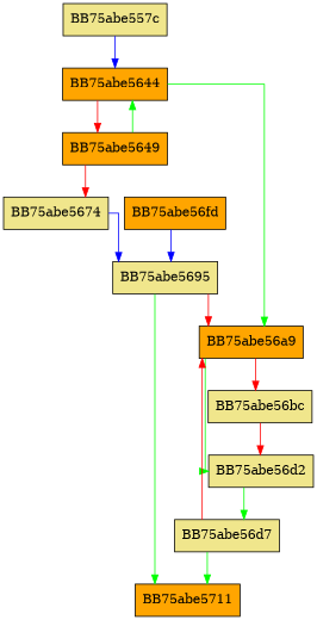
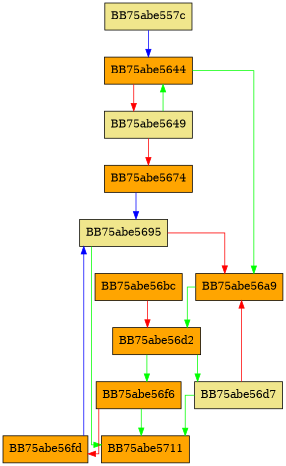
  digraph {
    splines=ortho
    node [fillcolor=orange shape=box style=filled]
    edge [color=green]
    BB75abe557c [fillcolor=khaki]
    BB75abe5644
-   BB75abe5649
+   BB75abe5649 [fillcolor=khaki]
    BB75abe56a9
    BB75abe5695 [fillcolor=khaki]
-   BB75abe5674 [fillcolor=khaki]
+   BB75abe5674
    BB75abe5711
-   BB75abe56d2 [fillcolor=khaki]
-   BB75abe56bc [fillcolor=khaki]
+   BB75abe56d2
+   BB75abe56bc
+   BB75abe56f6
    BB75abe56d7 [fillcolor=khaki]
    BB75abe56fd
    BB75abe557c -> BB75abe5644 [color=blue]
    BB75abe5644 -> BB75abe5649 [color=red]
    BB75abe5644 -> BB75abe56a9
    BB75abe5649 -> BB75abe5644
    BB75abe5649 -> BB75abe5674 [color=red]
    BB75abe56a9 -> BB75abe56d2
-   BB75abe56a9 -> BB75abe56bc [color=red]
    BB75abe5695 -> BB75abe56a9 [color=red]
    BB75abe5695 -> BB75abe5711
    BB75abe5674 -> BB75abe5695 [color=blue]
+   BB75abe56d2 -> BB75abe56f6
    BB75abe56d2 -> BB75abe56d7
    BB75abe56bc -> BB75abe56d2 [color=red]
+   BB75abe56f6 -> BB75abe5711
+   BB75abe56f6 -> BB75abe56fd [color=red]
    BB75abe56d7 -> BB75abe56a9 [color=red]
    BB75abe56d7 -> BB75abe5711
    BB75abe56fd -> BB75abe5695 [color=blue]
  }
